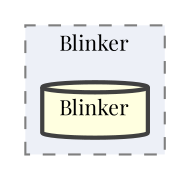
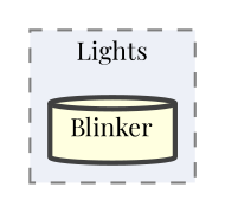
  digraph {
    compound=true
    fontname="Playfair Display"
    n1 [color=grey25 fillcolor=lightyellow fontname="Playfair Display" fontsize=10 height=0.2 label=Blinker shape=cylinder style="filled,bold" width=0.4]
    subgraph cluster_1 {
      bgcolor="#edf0f7"
      fontsize=10
-     label=Blinker
+     label=Lights
      pencolor=grey50
      style="filled,dashed"
      n1
    }
  }
